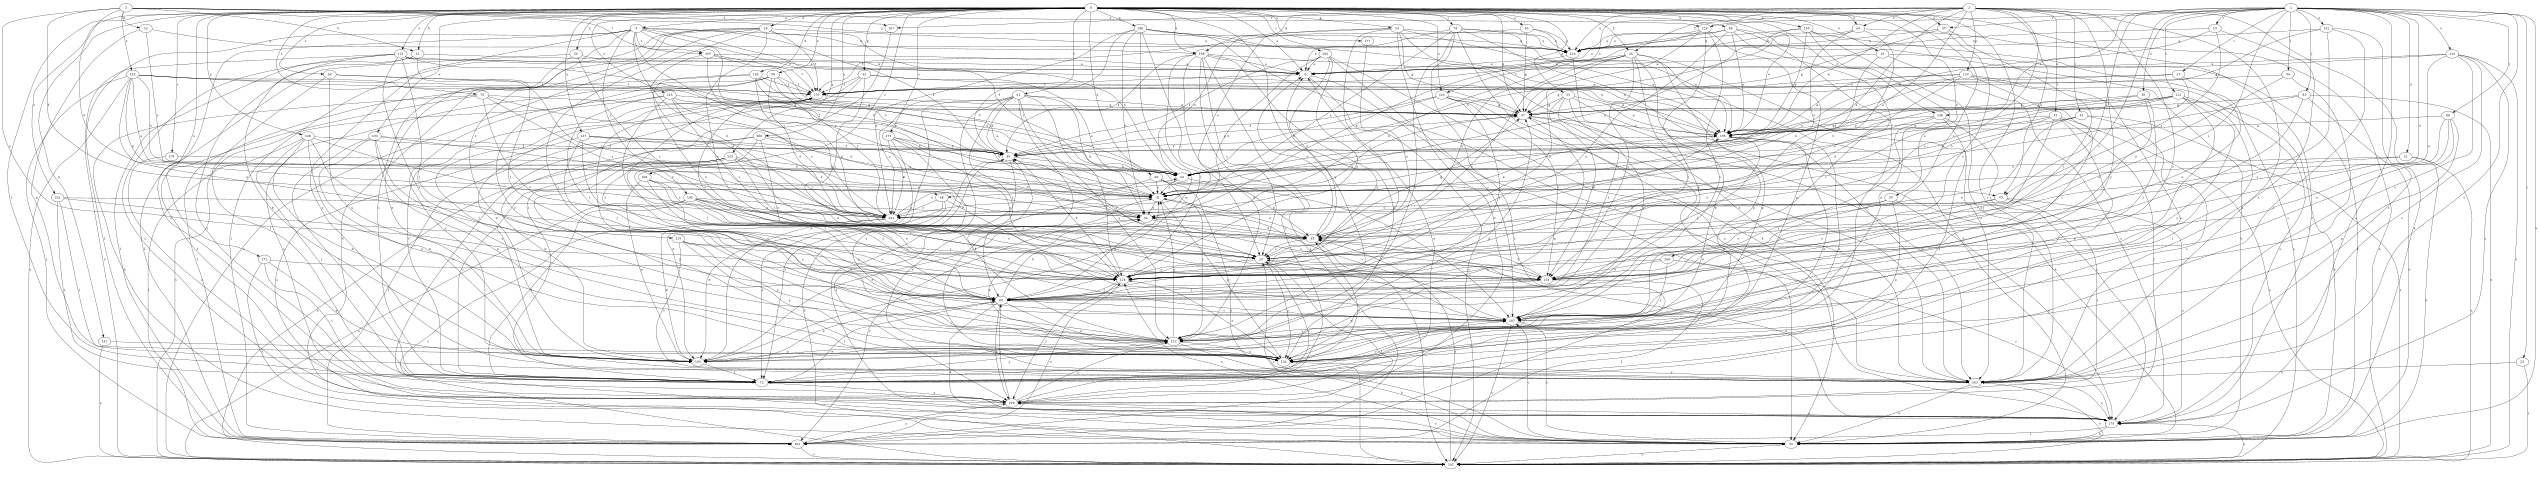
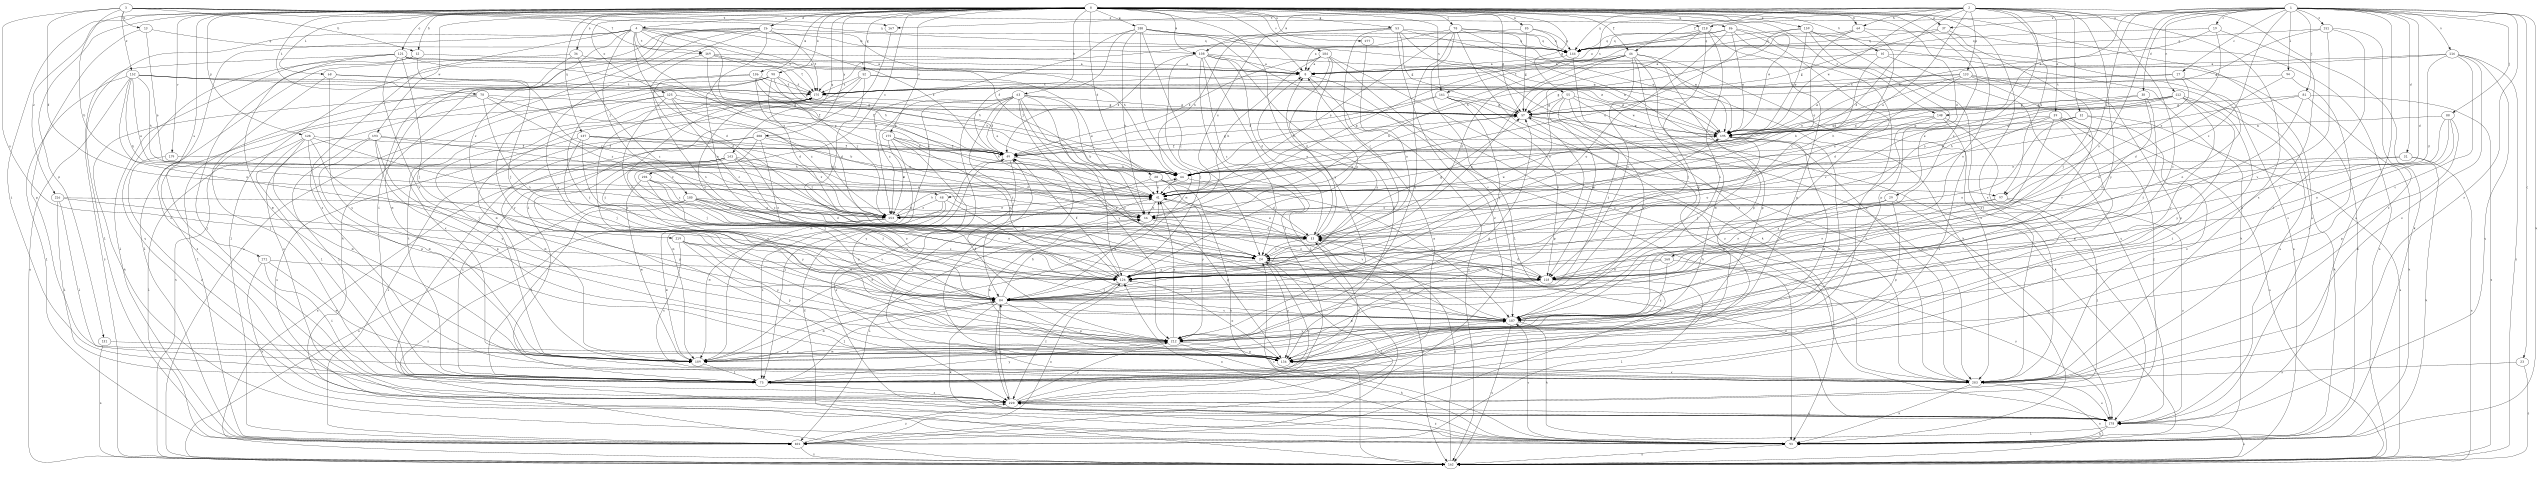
  strict digraph {
    fontname="IBM Plex Mono"
    node [fontname="IBM Plex Mono"]
    edge [fontname="IBM Plex Mono"]
    0
    4
    8
    12
    26
    28
    29
    36
    37
    46
    n11 [label=53]
    52
    55
    57
    60
    63
    64
    68
    70
    75
    78
    85
    86
    90
    106
    108
    121
    125
    128
    131
    137
    143
    148
    159
    160
    161
    171
    175
    177
    178
    179
    184
    188
    193
    195
    201
    203
    208
    212
    216
    33
    97
    16
    169
    49
    100
    101
    153
    170
    219
    220
    93
    162
    84
    118
    144
    66
    41
    136
    24
    109
    126
    187
    1
    17
    19
    23
    30
    31
    80
    81
    94
    112
    116
    151
    218
    2
    39
    48
    82
    133
    167
    3
    13
    152
    0 -> 4 [label=a]
    0 -> 8 [label=a]
    0 -> 12 [label=b]
    0 -> 26 [label=d]
    0 -> 28 [label=d]
    0 -> 29 [label=d]
    0 -> 36 [label=e]
    0 -> 37 [label=e]
    0 -> 46 [label=f]
    0 -> n11 [label=g]
    0 -> 52 [label=g]
    0 -> 55 [label=g]
    0 -> 57 [label=g]
    0 -> 60 [label=h]
    0 -> 63 [label=h]
    0 -> 64 [label=h]
    0 -> 68 [label=i]
    0 -> 70 [label=i]
    0 -> 75 [label=i]
    0 -> 78 [label=j]
    0 -> 85 [label=k]
    0 -> 86 [label=k]
    0 -> 90 [label=k]
    0 -> 106 [label=m]
    0 -> 108 [label=m]
    0 -> 121 [label=o]
    0 -> 125 [label=o]
    0 -> 128 [label=p]
    0 -> 131 [label=p]
    0 -> 137 [label=q]
    0 -> 143 [label=q]
    0 -> 148 [label=r]
    0 -> 159 [label=s]
    0 -> 160 [label=s]
    0 -> 161 [label=s]
    0 -> 171 [label=u]
    0 -> 175 [label=u]
    0 -> 177 [label=u]
    0 -> 178 [label=u]
    0 -> 179 [label=v]
    0 -> 184 [label=v]
    0 -> 188 [label=w]
    0 -> 193 [label=w]
    0 -> 195 [label=w]
    0 -> 201 [label=x]
    0 -> 203 [label=x]
    0 -> 208 [label=y]
    0 -> 212 [label=y]
    0 -> 216 [label=z]
    4 -> 108 [label=m]
    4 -> 203 [label=x]
    4 -> 33 [label=d]
    4 -> 97 [label=l]
    4 -> 16 [label=b]
    4 -> 169 [label=t]
    4 -> 49 [label=f]
    4 -> 100 [label=l]
    4 -> 101 [label=l]
    4 -> 153 [label=r]
    4 -> 170 [label=t]
    4 -> 219 [label=z]
    4 -> 220 [label=z]
    8 -> 170 [label=t]
    8 -> 93 [label=k]
    8 -> 162 [label=s]
    12 -> 8 [label=a]
    12 -> 101 [label=l]
    12 -> 220 [label=z]
    12 -> 84 [label=j]
    26 -> 75 [label=i]
    26 -> 212 [label=y]
    26 -> 101 [label=l]
    26 -> 170 [label=t]
    26 -> 93 [label=k]
    26 -> 162 [label=s]
    26 -> 118 [label=n]
    26 -> 144 [label=q]
    26 -> 66 [label=h]
    28 -> 212 [label=y]
    28 -> 33 [label=d]
    28 -> 220 [label=z]
    28 -> 93 [label=k]
    28 -> 41 [label=e]
    29 -> 178 [label=u]
    29 -> 16 [label=b]
    29 -> 118 [label=n]
    29 -> 136 [label=p]
    36 -> 8 [label=a]
    36 -> 101 [label=l]
    36 -> 24 [label=c]
    36 -> 109 [label=m]
    37 -> 57 [label=g]
    37 -> 84 [label=j]
    37 -> 118 [label=n]
    37 -> 144 [label=q]
    46 -> 8 [label=a]
    46 -> 203 [label=x]
    46 -> 33 [label=d]
    46 -> 16 [label=b]
    46 -> 84 [label=j]
    46 -> 118 [label=n]
    46 -> 136 [label=p]
    46 -> 109 [label=m]
    46 -> 126 [label=o]
    n11 -> 57 [label=g]
    n11 -> 195 [label=w]
    n11 -> 203 [label=x]
    n11 -> 220 [label=z]
    n11 -> 144 [label=q]
    n11 -> 66 [label=h]
    n11 -> 41 [label=e]
    n11 -> 24 [label=c]
    52 -> 195 [label=w]
    52 -> 170 [label=t]
    52 -> 93 [label=k]
    52 -> 41 [label=e]
    52 -> 24 [label=c]
    52 -> 109 [label=m]
    55 -> 57 [label=g]
    55 -> 195 [label=w]
    55 -> 93 [label=k]
    55 -> 84 [label=j]
    55 -> 118 [label=n]
    55 -> 187 [label=v]
    57 -> 195 [label=w]
    57 -> 203 [label=x]
    57 -> 153 [label=r]
    57 -> 136 [label=p]
    60 -> 8 [label=a]
    60 -> 178 [label=u]
    60 -> 16 [label=b]
    60 -> 93 [label=k]
    63 -> 57 [label=g]
    63 -> 178 [label=u]
    63 -> 212 [label=y]
    63 -> 16 [label=b]
    63 -> 49 [label=f]
    63 -> 153 [label=r]
    63 -> 84 [label=j]
    63 -> 136 [label=p]
    63 -> 109 [label=m]
    63 -> 126 [label=o]
+   63 -> 187 [label=v]
    64 -> 162 [label=s]
    64 -> 144 [label=q]
    64 -> 66 [label=h]
    64 -> 41 [label=e]
    64 -> 24 [label=c]
    68 -> 75 [label=i]
    68 -> 212 [label=y]
    68 -> 153 [label=r]
    68 -> 170 [label=t]
    70 -> 57 [label=g]
    70 -> 16 [label=b]
    70 -> 153 [label=r]
    70 -> 220 [label=z]
    70 -> 93 [label=k]
    70 -> 118 [label=n]
    75 -> 57 [label=g]
    75 -> 212 [label=y]
    75 -> 33 [label=d]
    75 -> 170 [label=t]
    75 -> 220 [label=z]
    75 -> 84 [label=j]
    75 -> 187 [label=v]
    78 -> 8 [label=a]
    78 -> 195 [label=w]
    78 -> 203 [label=x]
    78 -> 212 [label=y]
    78 -> 101 [label=l]
    78 -> 93 [label=k]
    78 -> 144 [label=q]
    78 -> 41 [label=e]
    85 -> 57 [label=g]
    85 -> 170 [label=t]
    85 -> 93 [label=k]
    85 -> 144 [label=q]
    86 -> 8 [label=a]
    86 -> 75 [label=i]
    86 -> 195 [label=w]
    86 -> 93 [label=k]
    86 -> 144 [label=q]
    86 -> 126 [label=o]
    86 -> 187 [label=v]
    90 -> 178 [label=u]
    90 -> 203 [label=x]
    90 -> 212 [label=y]
    90 -> 33 [label=d]
    90 -> 153 [label=r]
    90 -> 170 [label=t]
    90 -> 41 [label=e]
    106 -> 33 [label=d]
    106 -> 49 [label=f]
    106 -> 101 [label=l]
    106 -> 170 [label=t]
    106 -> 118 [label=n]
    106 -> 66 [label=h]
    108 -> 8 [label=a]
    108 -> 195 [label=w]
-   108 -> 212 [label=d]
+   108 -> 33 [label=d]
    108 -> 49 [label=f]
    108 -> 101 [label=l]
    108 -> 220 [label=z]
    108 -> 84 [label=j]
    108 -> 136 [label=p]
    108 -> 24 [label=c]
    121 -> 8 [label=a]
    121 -> 178 [label=u]
    121 -> 195 [label=w]
    121 -> 162 [label=s]
    121 -> 84 [label=j]
    121 -> 66 [label=h]
    121 -> 109 [label=m]
    121 -> 187 [label=v]
    125 -> 57 [label=g]
    125 -> 153 [label=r]
    125 -> 162 [label=s]
    125 -> 84 [label=j]
    125 -> 41 [label=e]
    125 -> 24 [label=c]
    125 -> 126 [label=o]
    128 -> 75 [label=i]
    128 -> 49 [label=f]
    128 -> 101 [label=l]
    128 -> 84 [label=j]
    128 -> 136 [label=p]
    128 -> 24 [label=c]
    128 -> 109 [label=m]
    131 -> 162 [label=s]
    131 -> 136 [label=p]
    137 -> 178 [label=u]
    137 -> 49 [label=f]
    137 -> 153 [label=r]
    137 -> 84 [label=j]
    137 -> 41 [label=e]
    137 -> 126 [label=o]
    143 -> 75 [label=i]
    143 -> 153 [label=r]
    143 -> 162 [label=s]
    143 -> 84 [label=j]
    143 -> 66 [label=h]
    143 -> 41 [label=e]
    143 -> 136 [label=p]
    143 -> 24 [label=c]
    148 -> 75 [label=i]
    148 -> 178 [label=u]
    148 -> 195 [label=w]
    148 -> 212 [label=y]
    148 -> 24 [label=c]
    159 -> 195 [label=w]
    159 -> 203 [label=x]
    159 -> 162 [label=s]
    159 -> 144 [label=q]
    159 -> 41 [label=e]
    159 -> 136 [label=p]
    160 -> 178 [label=u]
    160 -> 212 [label=y]
    160 -> 118 [label=n]
    160 -> 126 [label=o]
    161 -> 57 [label=g]
    161 -> 203 [label=x]
    161 -> 49 [label=f]
    161 -> 84 [label=j]
    161 -> 118 [label=n]
    161 -> 66 [label=h]
    171 -> 75 [label=i]
    171 -> 93 [label=k]
    171 -> 109 [label=m]
    171 -> 126 [label=o]
    175 -> 212 [label=y]
    175 -> 49 [label=f]
    175 -> 153 [label=r]
    175 -> 66 [label=h]
    175 -> 109 [label=m]
    175 -> 126 [label=o]
    177 -> 126 [label=o]
    178 -> 33 [label=d]
    178 -> 101 [label=l]
    178 -> 93 [label=k]
    179 -> 220 [label=z]
    179 -> 66 [label=h]
    184 -> 8 [label=a]
    184 -> 178 [label=u]
    184 -> 33 [label=d]
    184 -> 16 [label=b]
    184 -> 49 [label=f]
    184 -> 126 [label=o]
    184 -> 187 [label=v]
    188 -> 195 [label=w]
    188 -> 203 [label=x]
    188 -> 16 [label=b]
    188 -> 49 [label=f]
    188 -> 153 [label=r]
    188 -> 144 [label=q]
    188 -> 24 [label=c]
    188 -> 109 [label=m]
    193 -> 75 [label=i]
    193 -> 212 [label=y]
    193 -> 49 [label=f]
    193 -> 153 [label=r]
    193 -> 136 [label=p]
    193 -> 109 [label=m]
    195 -> 49 [label=f]
    195 -> 84 [label=j]
    195 -> 136 [label=p]
    201 -> 212 [label=y]
    201 -> 84 [label=j]
    201 -> 41 [label=e]
    201 -> 109 [label=m]
    201 -> 187 [label=v]
    203 -> 178 [label=u]
    203 -> 93 [label=k]
    203 -> 162 [label=s]
    208 -> 33 [label=d]
    208 -> 49 [label=f]
    208 -> 101 [label=l]
    208 -> 84 [label=j]
    208 -> 109 [label=m]
    208 -> 126 [label=o]
    212 -> 49 [label=f]
    212 -> 93 [label=k]
    212 -> 41 [label=e]
    212 -> 136 [label=p]
    212 -> 109 [label=m]
    216 -> 75 [label=i]
    216 -> 203 [label=l]
    216 -> 153 [label=r]
    216 -> 118 [label=n]
    33 -> 8 [label=a]
    33 -> 57 [label=g]
    33 -> 195 [label=w]
    33 -> 162 [label=s]
    33 -> 41 [label=e]
    33 -> 24 [label=c]
    97 -> 178 [label=u]
    97 -> 153 [label=r]
    97 -> 220 [label=z]
    97 -> 118 [label=n]
    16 -> 33 [label=d]
    16 -> 101 [label=l]
    16 -> 118 [label=n]
    169 -> 8 [label=a]
    169 -> 33 [label=d]
    169 -> 170 [label=t]
    169 -> 66 [label=h]
    169 -> 41 [label=e]
    49 -> 57 [label=g]
    49 -> 75 [label=i]
    49 -> 203 [label=x]
    49 -> 66 [label=h]
    100 -> 75 [label=i]
    100 -> 33 [label=d]
    100 -> 16 [label=b]
    100 -> 153 [label=r]
    100 -> 162 [label=s]
    100 -> 118 [label=n]
    100 -> 126 [label=o]
    101 -> 220 [label=z]
    101 -> 162 [label=s]
    101 -> 126 [label=o]
    153 -> 195 [label=w]
    153 -> 162 [label=s]
    153 -> 66 [label=h]
-   41 -> 153 [label=e]
+   153 -> 41 [label=e]
    153 -> 109 [label=m]
    170 -> 57 [label=g]
    170 -> 84 [label=j]
    170 -> 126 [label=o]
    170 -> 187 [label=v]
    219 -> 203 [label=x]
    219 -> 212 [label=y]
    219 -> 136 [label=p]
    219 -> 24 [label=c]
    219 -> 126 [label=o]
    220 -> 8 [label=a]
    220 -> 178 [label=u]
    220 -> 212 [label=y]
    220 -> 84 [label=j]
    220 -> 24 [label=c]
    93 -> 220 [label=z]
    93 -> 162 [label=s]
    93 -> 126 [label=o]
    93 -> 187 [label=v]
    162 -> 178 [label=u]
    162 -> 33 [label=d]
    162 -> 49 [label=f]
    162 -> 24 [label=c]
    84 -> 8 [label=a]
    84 -> 16 [label=b]
    84 -> 220 [label=z]
    84 -> 93 [label=k]
    84 -> 41 [label=e]
    84 -> 136 [label=p]
    84 -> 109 [label=m]
    84 -> 187 [label=v]
    118 -> 33 [label=d]
    118 -> 101 [label=l]
    118 -> 84 [label=j]
    118 -> 109 [label=m]
    144 -> 8 [label=a]
    144 -> 136 [label=p]
    66 -> 41 [label=e]
    66 -> 187 [label=v]
    41 -> 16 [label=b]
    41 -> 136 [label=p]
    41 -> 187 [label=v]
    136 -> 195 [label=w]
    136 -> 203 [label=x]
    136 -> 16 [label=b]
    136 -> 126 [label=o]
    24 -> 49 [label=f]
    24 -> 101 [label=l]
    24 -> 118 [label=n]
    24 -> 136 [label=p]
    24 -> 126 [label=o]
    109 -> 57 [label=g]
    109 -> 75 [label=i]
    109 -> 170 [label=t]
    109 -> 41 [label=e]
    126 -> 49 [label=f]
    126 -> 220 [label=z]
    126 -> 84 [label=j]
    187 -> 212 [label=y]
    187 -> 93 [label=k]
    187 -> 162 [label=s]
    187 -> 24 [label=c]
    1 -> 37 [label=e]
    1 -> 148 [label=r]
    1 -> 178 [label=u]
    1 -> 203 [label=x]
    1 -> 33 [label=d]
    1 -> 97 [label=l]
    1 -> 93 [label=k]
    1 -> 118 [label=n]
    1 -> 24 [label=c]
    1 -> 17 [label=c]
    1 -> 19 [label=c]
    1 -> 23 [label=c]
    1 -> 30 [label=d]
    1 -> 31 [label=d]
    1 -> 80 [label=j]
    1 -> 81 [label=j]
    1 -> 94 [label=l]
    1 -> 112 [label=n]
    1 -> 116 [label=n]
    1 -> 151 [label=r]
    1 -> 218 [label=z]
    17 -> 57 [label=g]
    17 -> 170 [label=t]
    17 -> 41 [label=e]
    17 -> 126 [label=o]
    19 -> 75 [label=i]
    19 -> 195 [label=w]
    19 -> 153 [label=r]
    19 -> 144 [label=q]
    23 -> 203 [label=x]
    23 -> 162 [label=s]
    30 -> 57 [label=g]
    30 -> 49 [label=f]
    30 -> 84 [label=j]
    30 -> 118 [label=n]
    31 -> 93 [label=k]
    31 -> 162 [label=s]
    31 -> 66 [label=h]
    31 -> 41 [label=e]
    80 -> 195 [label=w]
    80 -> 136 [label=p]
    80 -> 24 [label=c]
    80 -> 126 [label=o]
    80 -> 187 [label=v]
    81 -> 57 [label=g]
    81 -> 93 [label=k]
    81 -> 162 [label=s]
    81 -> 118 [label=n]
    81 -> 66 [label=h]
    94 -> 203 [label=x]
    94 -> 33 [label=d]
    94 -> 170 [label=t]
    112 -> 57 [label=g]
    112 -> 75 [label=i]
    112 -> 212 [label=y]
    112 -> 49 [label=f]
    112 -> 93 [label=k]
    112 -> 66 [label=h]
    112 -> 41 [label=e]
    112 -> 187 [label=v]
    116 -> 8 [label=a]
    116 -> 178 [label=u]
    116 -> 203 [label=x]
    116 -> 33 [label=d]
    116 -> 170 [label=t]
    116 -> 162 [label=s]
    116 -> 187 [label=v]
    151 -> 57 [label=g]
    151 -> 75 [label=i]
    151 -> 203 [label=x]
    151 -> 144 [label=q]
    151 -> 187 [label=v]
    218 -> 212 [label=y]
    218 -> 16 [label=b]
    218 -> 144 [label=q]
    218 -> 136 [label=p]
    218 -> 126 [label=o]
    218 -> 187 [label=v]
    2 -> 46 [label=f]
    2 -> 64 [label=h]
    2 -> 108 [label=m]
    2 -> 161 [label=s]
    2 -> 195 [label=w]
    2 -> 203 [label=x]
    2 -> 212 [label=y]
    2 -> 97 [label=l]
    2 -> 93 [label=k]
    2 -> 144 [label=q]
    2 -> 41 [label=e]
    2 -> 126 [label=o]
    2 -> 187 [label=v]
    2 -> 39 [label=e]
    2 -> 48 [label=f]
    2 -> 82 [label=j]
    2 -> 133 [label=p]
    2 -> 167 [label=t]
    39 -> 195 [label=w]
    39 -> 220 [label=z]
    39 -> 162 [label=s]
    39 -> 84 [label=j]
    39 -> 66 [label=h]
    39 -> 109 [label=m]
    39 -> 126 [label=o]
    48 -> 75 [label=i]
    48 -> 153 [label=r]
    48 -> 109 [label=m]
    48 -> 187 [label=v]
    82 -> 195 [label=w]
    82 -> 203 [label=x]
    82 -> 162 [label=s]
    82 -> 66 [label=h]
    82 -> 126 [label=o]
    133 -> 178 [label=u]
    133 -> 195 [label=w]
    133 -> 33 [label=d]
    133 -> 170 [label=t]
    133 -> 66 [label=h]
    133 -> 136 [label=p]
    133 -> 187 [label=v]
    167 -> 75 [label=i]
    3 -> 12 [label=b]
    3 -> 16 [label=b]
    3 -> 169 [label=t]
    3 -> 144 [label=q]
    3 -> 126 [label=o]
    3 -> 218 [label=z]
    3 -> 48 [label=f]
    3 -> 167 [label=t]
    3 -> 13 [label=b]
    3 -> 152 [label=r]
    13 -> 144 [label=q]
    13 -> 41 [label=e]
    13 -> 136 [label=p]
    152 -> 57 [label=g]
    152 -> 16 [label=b]
    152 -> 49 [label=f]
    152 -> 101 [label=l]
    152 -> 170 [label=t]
    152 -> 162 [label=s]
    152 -> 66 [label=h]
    152 -> 41 [label=e]
    152 -> 126 [label=o]
  }
